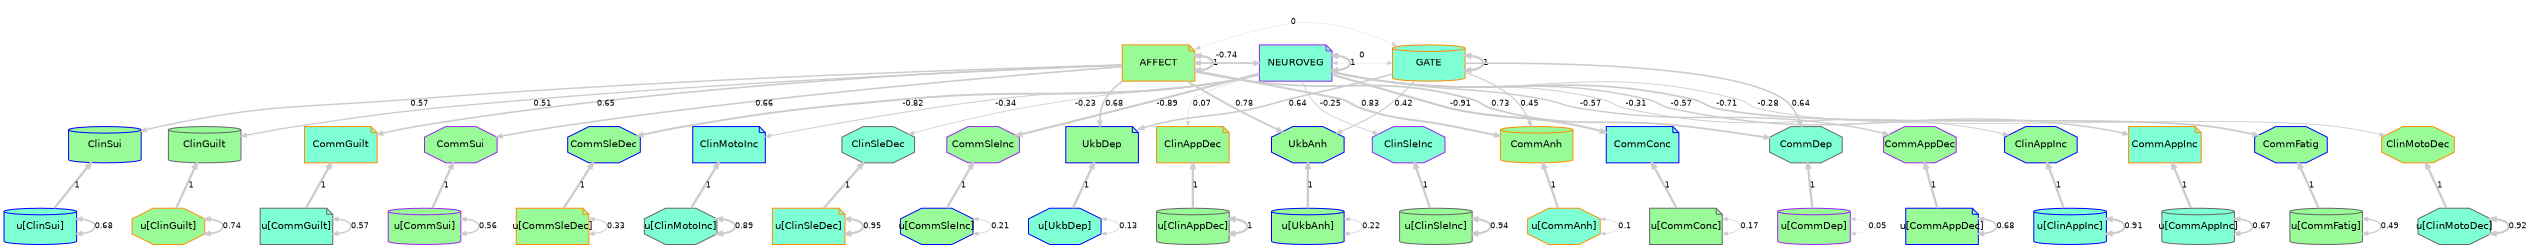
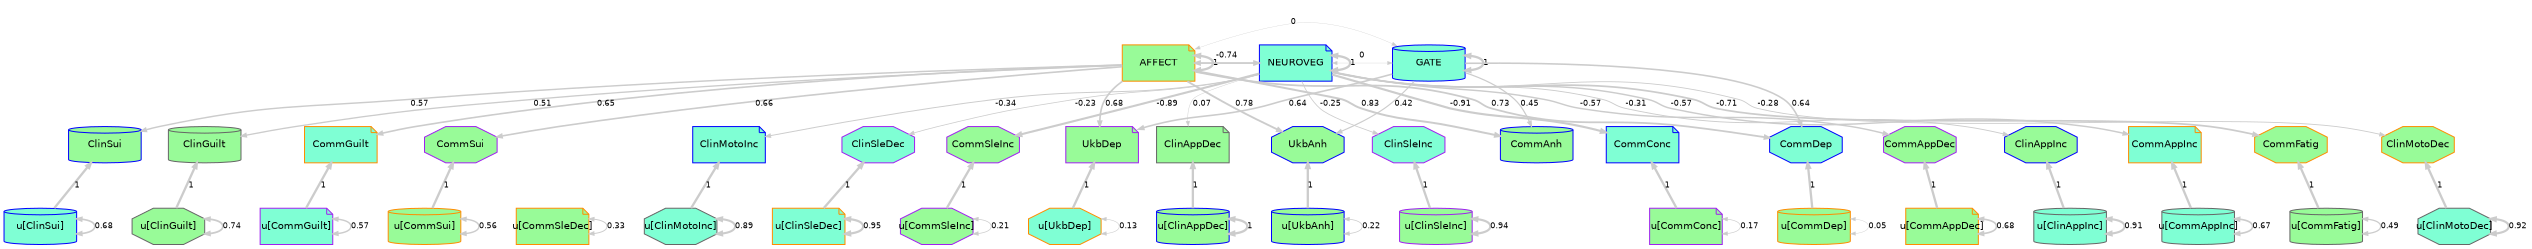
  digraph {
    bgcolor=white
    fontname="DejaVu Sans"
    rankdir=TB
    node [color=blue fillcolor=palegreen fixedsize=true fontcolor=black fontname="DejaVu Sans" fontsize=10 shape=octagon style=filled]
    edge [arrowsize=0.5 color=gray80 dir=forward fontname="DejaVu Sans" fontsize=8 penwidth=2.3]
    n1 [color=darkorange label=AFFECT shape=note width=1]
-   n2 [color=darkorange fillcolor=aquamarine label=GATE shape=cylinder width=1]
-   n3 [color=purple fillcolor=aquamarine label=NEUROVEG shape=note width=1]
+   n2 [fillcolor=aquamarine label=GATE shape=cylinder width=1]
+   n3 [fillcolor=aquamarine label=NEUROVEG shape=note width=1]
    n4 [color=gray40 label=ClinGuilt shape=cylinder width=1]
    n5 [label=ClinSui shape=cylinder width=1]
-   n6 [color=darkorange label=CommAnh shape=cylinder width=1]
-   n7 [color=gray40 fillcolor=aquamarine label=CommDep width=1]
+   n6 [label=CommAnh shape=cylinder width=1]
+   n7 [fillcolor=aquamarine label=CommDep width=1]
    n8 [color=darkorange fillcolor=aquamarine label=CommGuilt shape=note width=1]
    n9 [color=purple label=CommSui width=1]
    n10 [label=UkbAnh width=1]
-   n11 [label=UkbDep shape=note width=1]
-   n12 [color=darkorange label=ClinAppDec shape=note width=1]
+   n11 [color=purple label=UkbDep shape=note width=1]
+   n12 [color=gray40 label=ClinAppDec shape=note width=1]
    n13 [label=ClinAppInc width=1]
    n14 [color=darkorange label=ClinMotoDec width=1]
    n15 [fillcolor=aquamarine label=ClinMotoInc shape=note width=1]
-   n16 [color=gray40 fillcolor=aquamarine label=ClinSleDec width=1]
+   n16 [color=purple fillcolor=aquamarine label=ClinSleDec width=1]
    n17 [color=purple fillcolor=aquamarine label=ClinSleInc width=1]
    n18 [color=purple label=CommAppDec width=1]
    n19 [color=darkorange fillcolor=aquamarine label=CommAppInc shape=note width=1]
    n20 [fillcolor=aquamarine label=CommConc shape=note width=1]
-   n21 [label=CommFatig width=1]
-   n22 [label=CommSleDec width=1]
+   n21 [color=darkorange label=CommFatig width=1]
    n23 [color=purple label=CommSleInc width=1]
-   n24 [color=gray40 label="u[ClinAppDec]" shape=cylinder width=1]
-   n25 [fillcolor=aquamarine label="u[ClinAppInc]" shape=cylinder width=1]
-   n26 [color=darkorange label="u[ClinGuilt]" width=1]
+   n24 [label="u[ClinAppDec]" shape=cylinder width=1]
+   n25 [color=gray40 fillcolor=aquamarine label="u[ClinAppInc]" shape=cylinder width=1]
+   n26 [color=gray40 label="u[ClinGuilt]" width=1]
    n27 [color=gray40 fillcolor=aquamarine label="u[ClinMotoDec]" width=1]
    n28 [color=gray40 fillcolor=aquamarine label="u[ClinMotoInc]" width=1]
    n29 [color=darkorange fillcolor=aquamarine label="u[ClinSleDec]" shape=note width=1]
-   n30 [color=gray40 label="u[ClinSleInc]" shape=cylinder width=1]
+   n30 [color=purple label="u[ClinSleInc]" shape=cylinder width=1]
    n31 [fillcolor=aquamarine label="u[ClinSui]" shape=cylinder width=1]
-   n32 [color=darkorange fillcolor=aquamarine label="u[CommAnh]" width=1]
-   n33 [label="u[CommAppDec]" shape=note width=1]
+   n33 [color=darkorange label="u[CommAppDec]" shape=note width=1]
    n34 [color=gray40 fillcolor=aquamarine label="u[CommAppInc]" shape=cylinder width=1]
-   n35 [color=gray40 label="u[CommConc]" shape=note width=1]
-   n36 [color=purple label="u[CommDep]" shape=cylinder width=1]
+   n35 [color=purple label="u[CommConc]" shape=note width=1]
+   n36 [color=darkorange label="u[CommDep]" shape=cylinder width=1]
    n37 [color=gray40 label="u[CommFatig]" shape=cylinder width=1]
-   n38 [color=gray40 fillcolor=aquamarine label="u[CommGuilt]" shape=note width=1]
+   n38 [color=purple fillcolor=aquamarine label="u[CommGuilt]" shape=note width=1]
    n39 [color=darkorange label="u[CommSleDec]" shape=note width=1]
-   n40 [label="u[CommSleInc]" width=1]
-   n41 [color=purple label="u[CommSui]" shape=cylinder width=1]
+   n40 [color=purple label="u[CommSleInc]" width=1]
+   n41 [color=darkorange label="u[CommSui]" shape=cylinder width=1]
    n42 [label="u[UkbAnh]" shape=cylinder width=1]
-   n43 [fillcolor=aquamarine label="u[UkbDep]" width=1]
+   n43 [color=darkorange fillcolor=aquamarine label="u[UkbDep]" width=1]
    subgraph sub_1 {
      rank=min
      n1
      n2
      n3
    }
    subgraph sub_2 {
      rank=same
      n4
      n5
      n6
      n7
      n8
      n9
      n10
      n11
      n12
      n13
      n14
      n15
      n16
      n17
      n18
      n19
      n20
      n21
-     n22
      n23
    }
    subgraph sub_3 {
      rank=max
      n24
      n25
      n26
      n27
      n28
      n29
      n30
      n31
-     n32
      n33
      n34
      n35
      n36
      n37
      n38
      n39
      n40
      n41
      n42
      n43
    }
    n1 -> n1 [dir=both label=1]
    n1 -> n2 [dir=both label=0 penwidth=0.3]
    n1 -> n3 [dir=both label=-0.74 penwidth=1.78106058933977]
    n1 -> n4 [label=0.51 penwidth=1.31612673863518]
    n1 -> n5 [label=0.57 penwidth=1.43699178281269]
    n1 -> n6 [label=0.83 penwidth=1.96547251917659]
    n1 -> n7 [label=0.73 penwidth=1.7688816222342]
    n1 -> n8 [label=0.65 penwidth=1.60770150586687]
    n1 -> n9 [label=0.66 penwidth=1.62455661058772]
    n1 -> n10 [label=0.78 penwidth=1.85029971896242]
    n1 -> n11 [label=0.68 penwidth=1.65359969913695]
    n2 -> n2 [dir=both label=1]
    n2 -> n6 [label=0.45 penwidth=1.20989682046435]
    n2 -> n7 [label=0.64 penwidth=1.58213806898919]
    n2 -> n10 [label=0.42 penwidth=1.13868443755233]
    n2 -> n11 [label=0.64 penwidth=1.58821123187615]
    n3 -> n2 [dir=both label=0 penwidth=0.3]
    n3 -> n3 [dir=both label=1]
    n3 -> n12 [label=0.07 penwidth=0.430926666491048]
    n3 -> n13 [label=-0.31 penwidth=0.914914481020286]
    n3 -> n14 [label=-0.28 penwidth=0.864654555794713]
    n3 -> n15 [label=-0.34 penwidth=0.971259213073951]
    n3 -> n16 [label=-0.23 penwidth=0.753147245015712]
    n3 -> n17 [label=-0.25 penwidth=0.805226482739634]
    n3 -> n18 [label=-0.57 penwidth=1.43522243846057]
    n3 -> n19 [label=-0.57 penwidth=1.44395659879885]
    n3 -> n20 [label=-0.91 penwidth=2.12050074364467]
    n3 -> n21 [label=-0.71 penwidth=1.72523453719378]
-   n3 -> n22 [label=-0.82 penwidth=1.93572435380403]
    n3 -> n23 [label=-0.89 penwidth=2.07848001238808]
    n24 -> n12 [label=1]
    n24 -> n24 [dir=both label=1 penwidth=2.29142820041742]
    n25 -> n13 [label=1]
    n25 -> n25 [dir=both label=0.91 penwidth=2.11093913555627]
    n26 -> n4 [label=1]
    n26 -> n26 [dir=both label=0.74 penwidth=1.78374380370067]
    n27 -> n14 [label=1]
    n27 -> n27 [dir=both label=0.92 penwidth=2.14057074545444]
    n28 -> n15 [label=1]
    n28 -> n28 [dir=both label=0.89 penwidth=2.07470410539131]
    n29 -> n16 [label=1]
    n29 -> n29 [dir=both label=0.95 penwidth=2.19732587223688]
    n30 -> n17 [label=1]
    n30 -> n30 [dir=both label=0.94 penwidth=2.17237116762546]
    n31 -> n5 [label=1]
    n31 -> n31 [dir=both label=0.68 penwidth=1.65362377220587]
-   n32 -> n6 [label=1]
-   n32 -> n32 [dir=both label=0.1 penwidth=0.499144517316692]
    n33 -> n18 [label=1]
    n33 -> n33 [dir=both label=0.68 penwidth=1.65563429297979]
    n34 -> n19 [label=1]
    n34 -> n34 [dir=both label=0.67 penwidth=1.64568219923326]
    n35 -> n20 [label=1]
    n35 -> n35 [dir=both label=0.17 penwidth=0.642890101856618]
    n36 -> n7 [label=1]
    n36 -> n36 [dir=both label=0.05 penwidth=0.399253597310563]
    n37 -> n21 [label=1]
    n37 -> n37 [dir=both label=0.49 penwidth=1.2843528012837]
    n38 -> n8 [label=1]
    n38 -> n38 [dir=both label=0.57 penwidth=1.44495829840598]
-   n39 -> n22 [label=1]
    n39 -> n39 [dir=both label=0.33 penwidth=0.962203233307267]
    n40 -> n23 [label=1]
    n40 -> n40 [dir=both label=0.21 penwidth=0.718501279765078]
    n41 -> n9 [label=1]
    n41 -> n41 [dir=both label=0.56 penwidth=1.42277135000765]
    n42 -> n10 [label=1]
    n42 -> n42 [dir=both label=0.22 penwidth=0.746595088971632]
    n43 -> n11 [label=1]
    n43 -> n43 [dir=both label=0.13 penwidth=0.554138777896153]
  }
